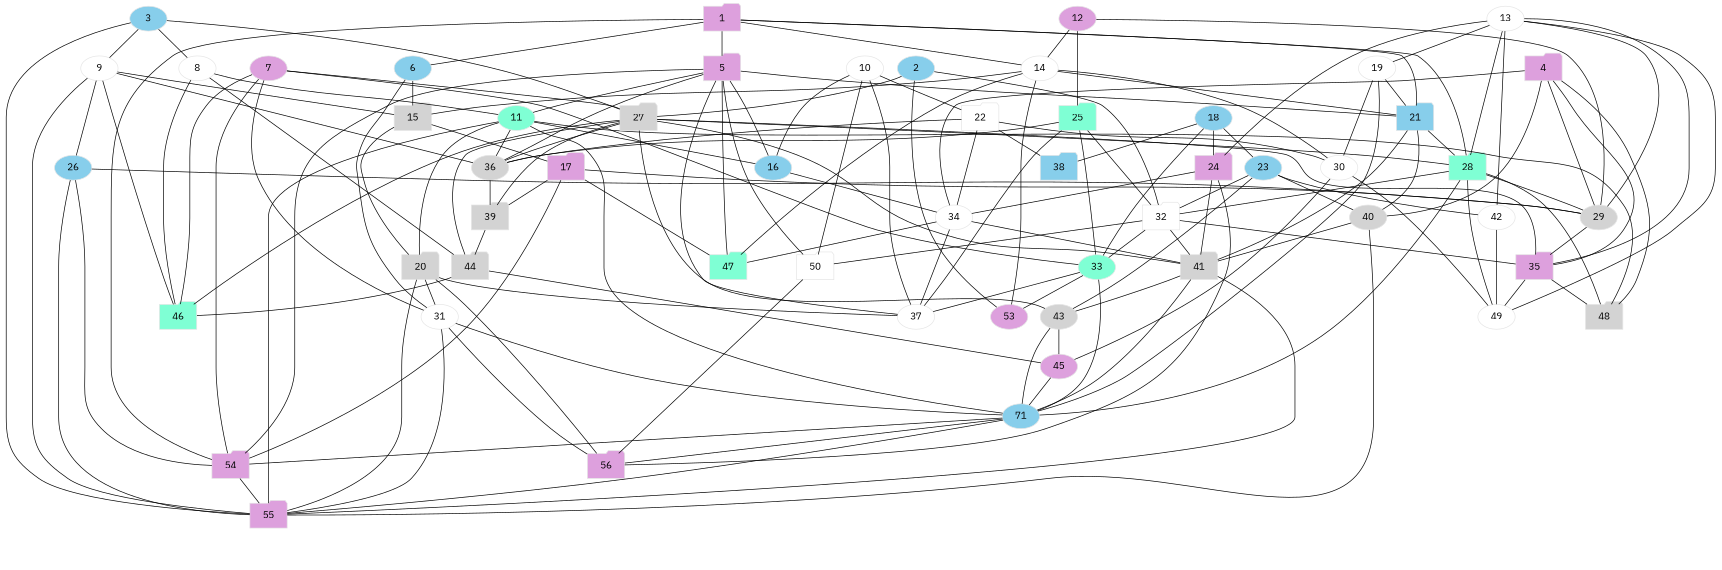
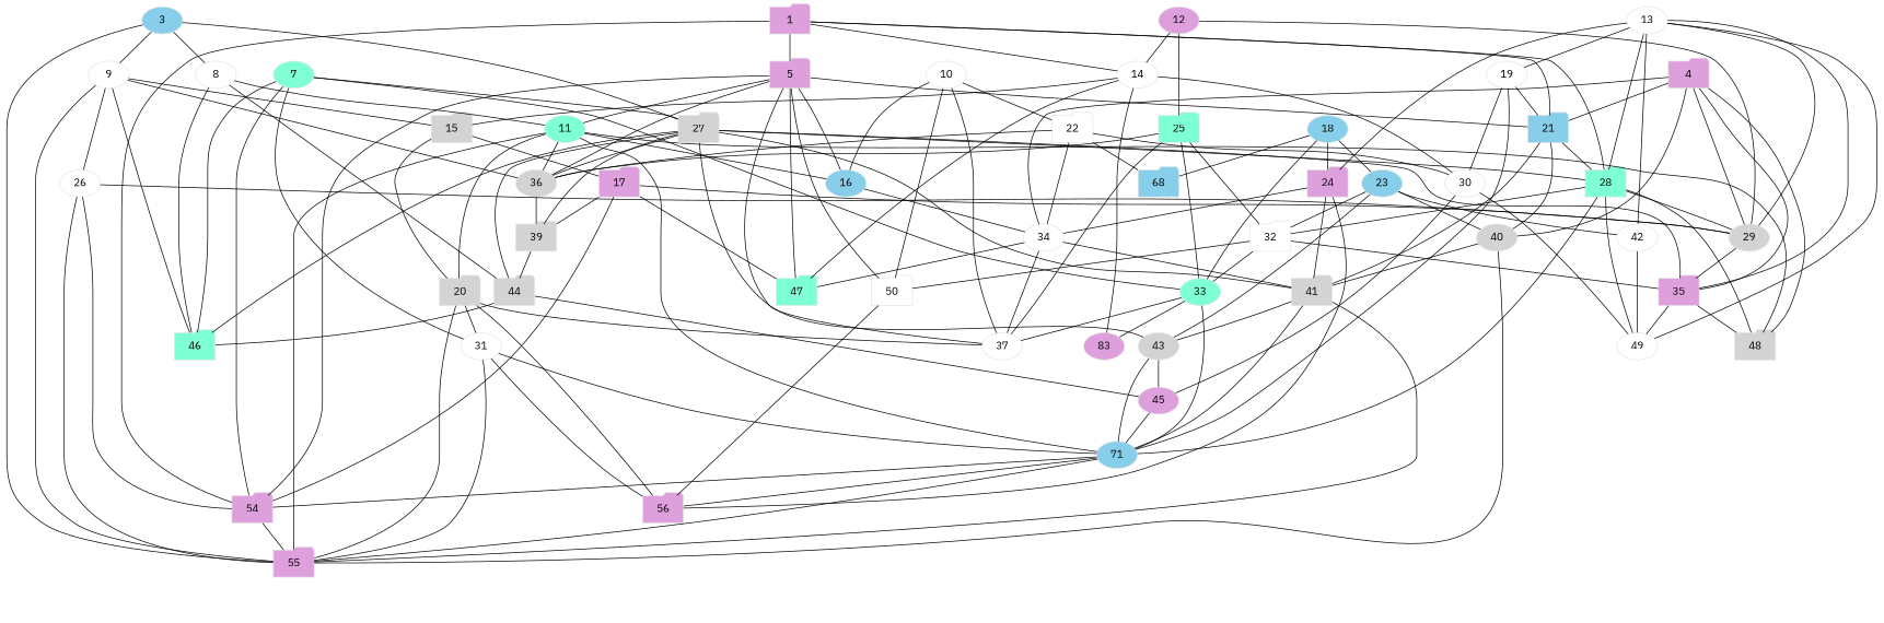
  graph {
    fontname="IBM Plex Sans"
    node [color=gray90 fillcolor=white fontname="IBM Plex Sans" shape=ellipse style=filled]
    edge [fontname="IBM Plex Sans" weight=1.0]
    1 [fillcolor=plum shape=folder]
    5 [fillcolor=plum shape=folder]
-   6 [fillcolor=skyblue]
    14
    21 [fillcolor=skyblue shape=folder]
    28 [fillcolor=aquamarine shape=folder]
    54 [fillcolor=plum shape=folder]
    11 [fillcolor=aquamarine]
    16 [fillcolor=skyblue]
    36 [fillcolor=lightgrey]
    37
    47 [fillcolor=aquamarine shape=folder]
    50 [shape=folder]
    15 [fillcolor=lightgrey shape=folder]
    31
-   53 [fillcolor=plum]
+   53 [fillcolor=plum label=83]
    30
    40 [fillcolor=lightgrey]
    41 [fillcolor=lightgrey shape=folder]
    32 [shape=folder]
    29 [fillcolor=lightgrey]
    48 [fillcolor=lightgrey shape=folder]
    n23 [fillcolor=skyblue label=71]
    49
    55 [fillcolor=plum shape=folder]
-   2 [fillcolor=skyblue]
    27 [fillcolor=lightgrey shape=folder]
    35 [fillcolor=plum shape=folder]
    46 [fillcolor=aquamarine shape=folder]
    44 [fillcolor=lightgrey shape=folder]
    39 [fillcolor=lightgrey shape=folder]
    43 [fillcolor=lightgrey]
    33 [fillcolor=aquamarine]
    3 [fillcolor=skyblue]
    8
    9
-   26 [fillcolor=skyblue]
+   26
    4 [fillcolor=plum shape=folder]
    34
    20 [fillcolor=lightgrey shape=folder]
    56 [fillcolor=plum shape=folder]
    17 [fillcolor=plum shape=folder]
-   7 [fillcolor=plum]
+   7 [fillcolor=aquamarine]
    45 [fillcolor=plum]
    10
    22 [shape=folder]
-   38 [fillcolor=skyblue shape=folder]
+   38 [fillcolor=skyblue shape=folder label=68]
    12 [fillcolor=plum]
    25 [fillcolor=aquamarine shape=folder]
    13
    19
    24 [fillcolor=plum shape=folder]
    42
    18 [fillcolor=skyblue]
    23 [fillcolor=skyblue]
    1 -- 5 [weight=2.0]
-   1 -- 6
    1 -- 14
    1 -- 21
    1 -- 28
    1 -- 54
    5 -- 21
    5 -- 54
    5 -- 11
    5 -- 16 [weight=2.0]
    5 -- 36
    5 -- 37
    5 -- 47
    5 -- 50
-   6 -- 15
-   6 -- 31
-   14 -- 21 [weight=2.0]
+   4 -- 21 [weight=2.0]
    14 -- 47
    14 -- 15
    14 -- 53
    14 -- 30
    21 -- 28
    21 -- 40
    21 -- 41
    28 -- 32
    28 -- 29
    28 -- 48
    28 -- n23
    28 -- 49
    54 -- 55 [weight=2.0]
    11 -- 16
    11 -- 36
    11 -- 48
    11 -- n23
    11 -- 55
    11 -- 20
    16 -- 34
    36 -- 39
    50 -- 56
    15 -- 20
    15 -- 17
    31 -- n23
    31 -- 55
    31 -- 56
    30 -- 49
    30 -- 45
    40 -- 41
    40 -- 55
    41 -- n23
    41 -- 55
    41 -- 43
    32 -- 50
-   32 -- 41
    32 -- 35
    32 -- 33
    29 -- 35
    n23 -- 54
    n23 -- 55
    n23 -- 56
-   2 -- 53
-   2 -- 32
-   2 -- 27
    27 -- 28
    27 -- 36
    27 -- 41
    27 -- 35
    27 -- 46
    27 -- 44
    27 -- 39
    27 -- 43
    35 -- 48
    35 -- 49
    44 -- 46
    44 -- 45
    39 -- 44
    43 -- n23
    43 -- 45
    33 -- 37
    33 -- 53
    33 -- n23
    3 -- 55
    3 -- 27
    3 -- 8
    3 -- 9
    8 -- 11
    8 -- 46
    8 -- 44
    9 -- 36
    9 -- 15
    9 -- 55
    9 -- 46
    9 -- 26
    26 -- 54 [weight=2.0]
    26 -- 29
    26 -- 55
    4 -- 40
    4 -- 29
    4 -- 48
    4 -- 35
    4 -- 34
    34 -- 37 [weight=2.0]
    34 -- 47
    34 -- 41
    20 -- 37
    20 -- 31
    20 -- 55
    20 -- 56 [weight=2.0]
    17 -- 54
    17 -- 47
    17 -- 29
    17 -- 39
    7 -- 54
    7 -- 31 [weight=2.0]
    7 -- 27
    7 -- 46
    7 -- 33
    45 -- n23
    10 -- 16
    10 -- 37
    10 -- 50
    10 -- 22
    22 -- 36
    22 -- 30
    22 -- 34
    22 -- 38
    12 -- 14
    12 -- 29
    12 -- 25
    25 -- 36
    25 -- 37
    25 -- 32
    25 -- 33
    13 -- 28
    13 -- 29
    13 -- 49
    13 -- 35
    13 -- 19
    13 -- 24
    13 -- 42
    19 -- 21
    19 -- 30
    19 -- n23
    24 -- 41
    24 -- 34
    24 -- 56
    42 -- 49
    18 -- 33 [weight=2.0]
    18 -- 38
    18 -- 24
    18 -- 23
    23 -- 40
    23 -- 32
    23 -- 43
    23 -- 42
  }
